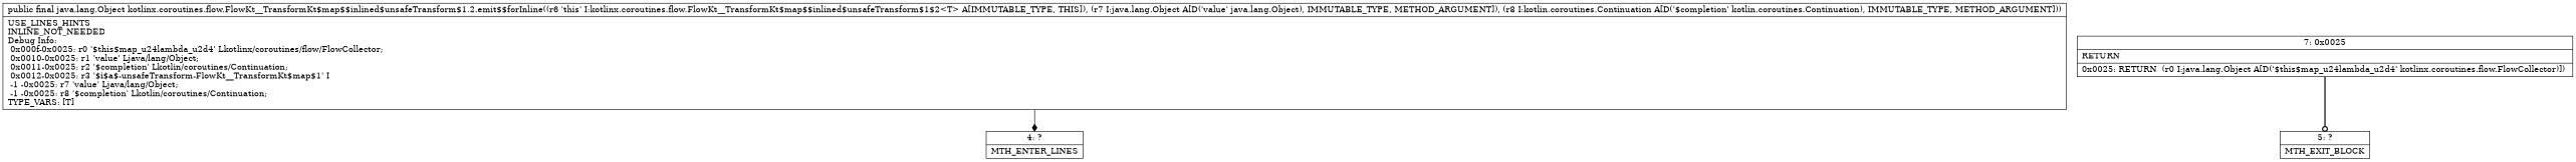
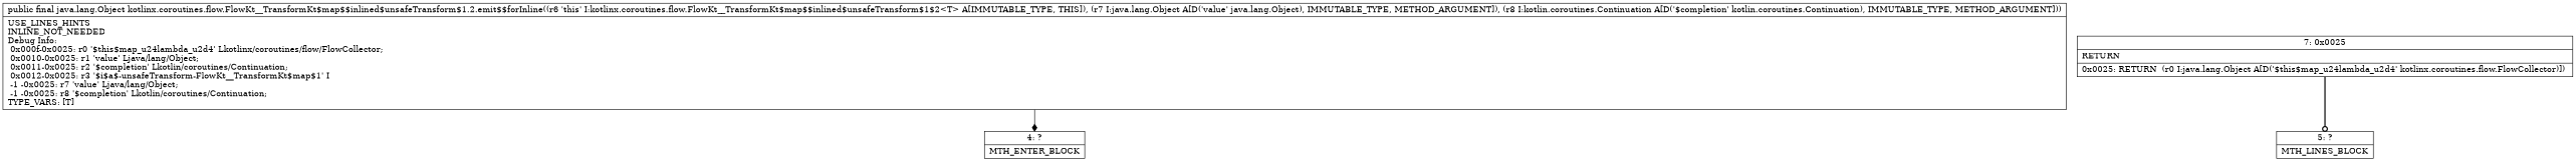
  digraph {
    node [shape=record]
-   n1 [label="{4\:\ ?|MTH_ENTER_LINES\l}"]
+   n1 [label="{4\:\ ?|MTH_ENTER_BLOCK\l}"]
    n2 [label="{7\:\ 0x0025|RETURN\l|0x0025: RETURN  (r0 I:java.lang.Object A[D('$this$map_u24lambda_u2d4' kotlinx.coroutines.flow.FlowCollector)]) \l}"]
-   n3 [label="{5\:\ ?|MTH_EXIT_BLOCK\l}"]
+   n3 [label="{5\:\ ?|MTH_LINES_BLOCK\l}"]
    n4 [label="{public final java.lang.Object kotlinx.coroutines.flow.FlowKt__TransformKt$map$$inlined$unsafeTransform$1.2.emit$$forInline((r6 'this' I:kotlinx.coroutines.flow.FlowKt__TransformKt$map$$inlined$unsafeTransform$1$2\<T\> A[IMMUTABLE_TYPE, THIS]), (r7 I:java.lang.Object A[D('value' java.lang.Object), IMMUTABLE_TYPE, METHOD_ARGUMENT]), (r8 I:kotlin.coroutines.Continuation A[D('$completion' kotlin.coroutines.Continuation), IMMUTABLE_TYPE, METHOD_ARGUMENT]))  | USE_LINES_HINTS\lINLINE_NOT_NEEDED\lDebug Info:\l  0x000f\-0x0025: r0 '$this$map_u24lambda_u2d4' Lkotlinx\/coroutines\/flow\/FlowCollector;\l  0x0010\-0x0025: r1 'value' Ljava\/lang\/Object;\l  0x0011\-0x0025: r2 '$completion' Lkotlin\/coroutines\/Continuation;\l  0x0012\-0x0025: r3 '$i$a$\-unsafeTransform\-FlowKt__TransformKt$map$1' I\l  \-1 \-0x0025: r7 'value' Ljava\/lang\/Object;\l  \-1 \-0x0025: r8 '$completion' Lkotlin\/coroutines\/Continuation;\lTYPE_VARS: [T]\l}"]
    n2 -> n3 [arrowhead=odot style=bold]
    n4 -> n1 [arrowhead=diamond style=solid]
  }
